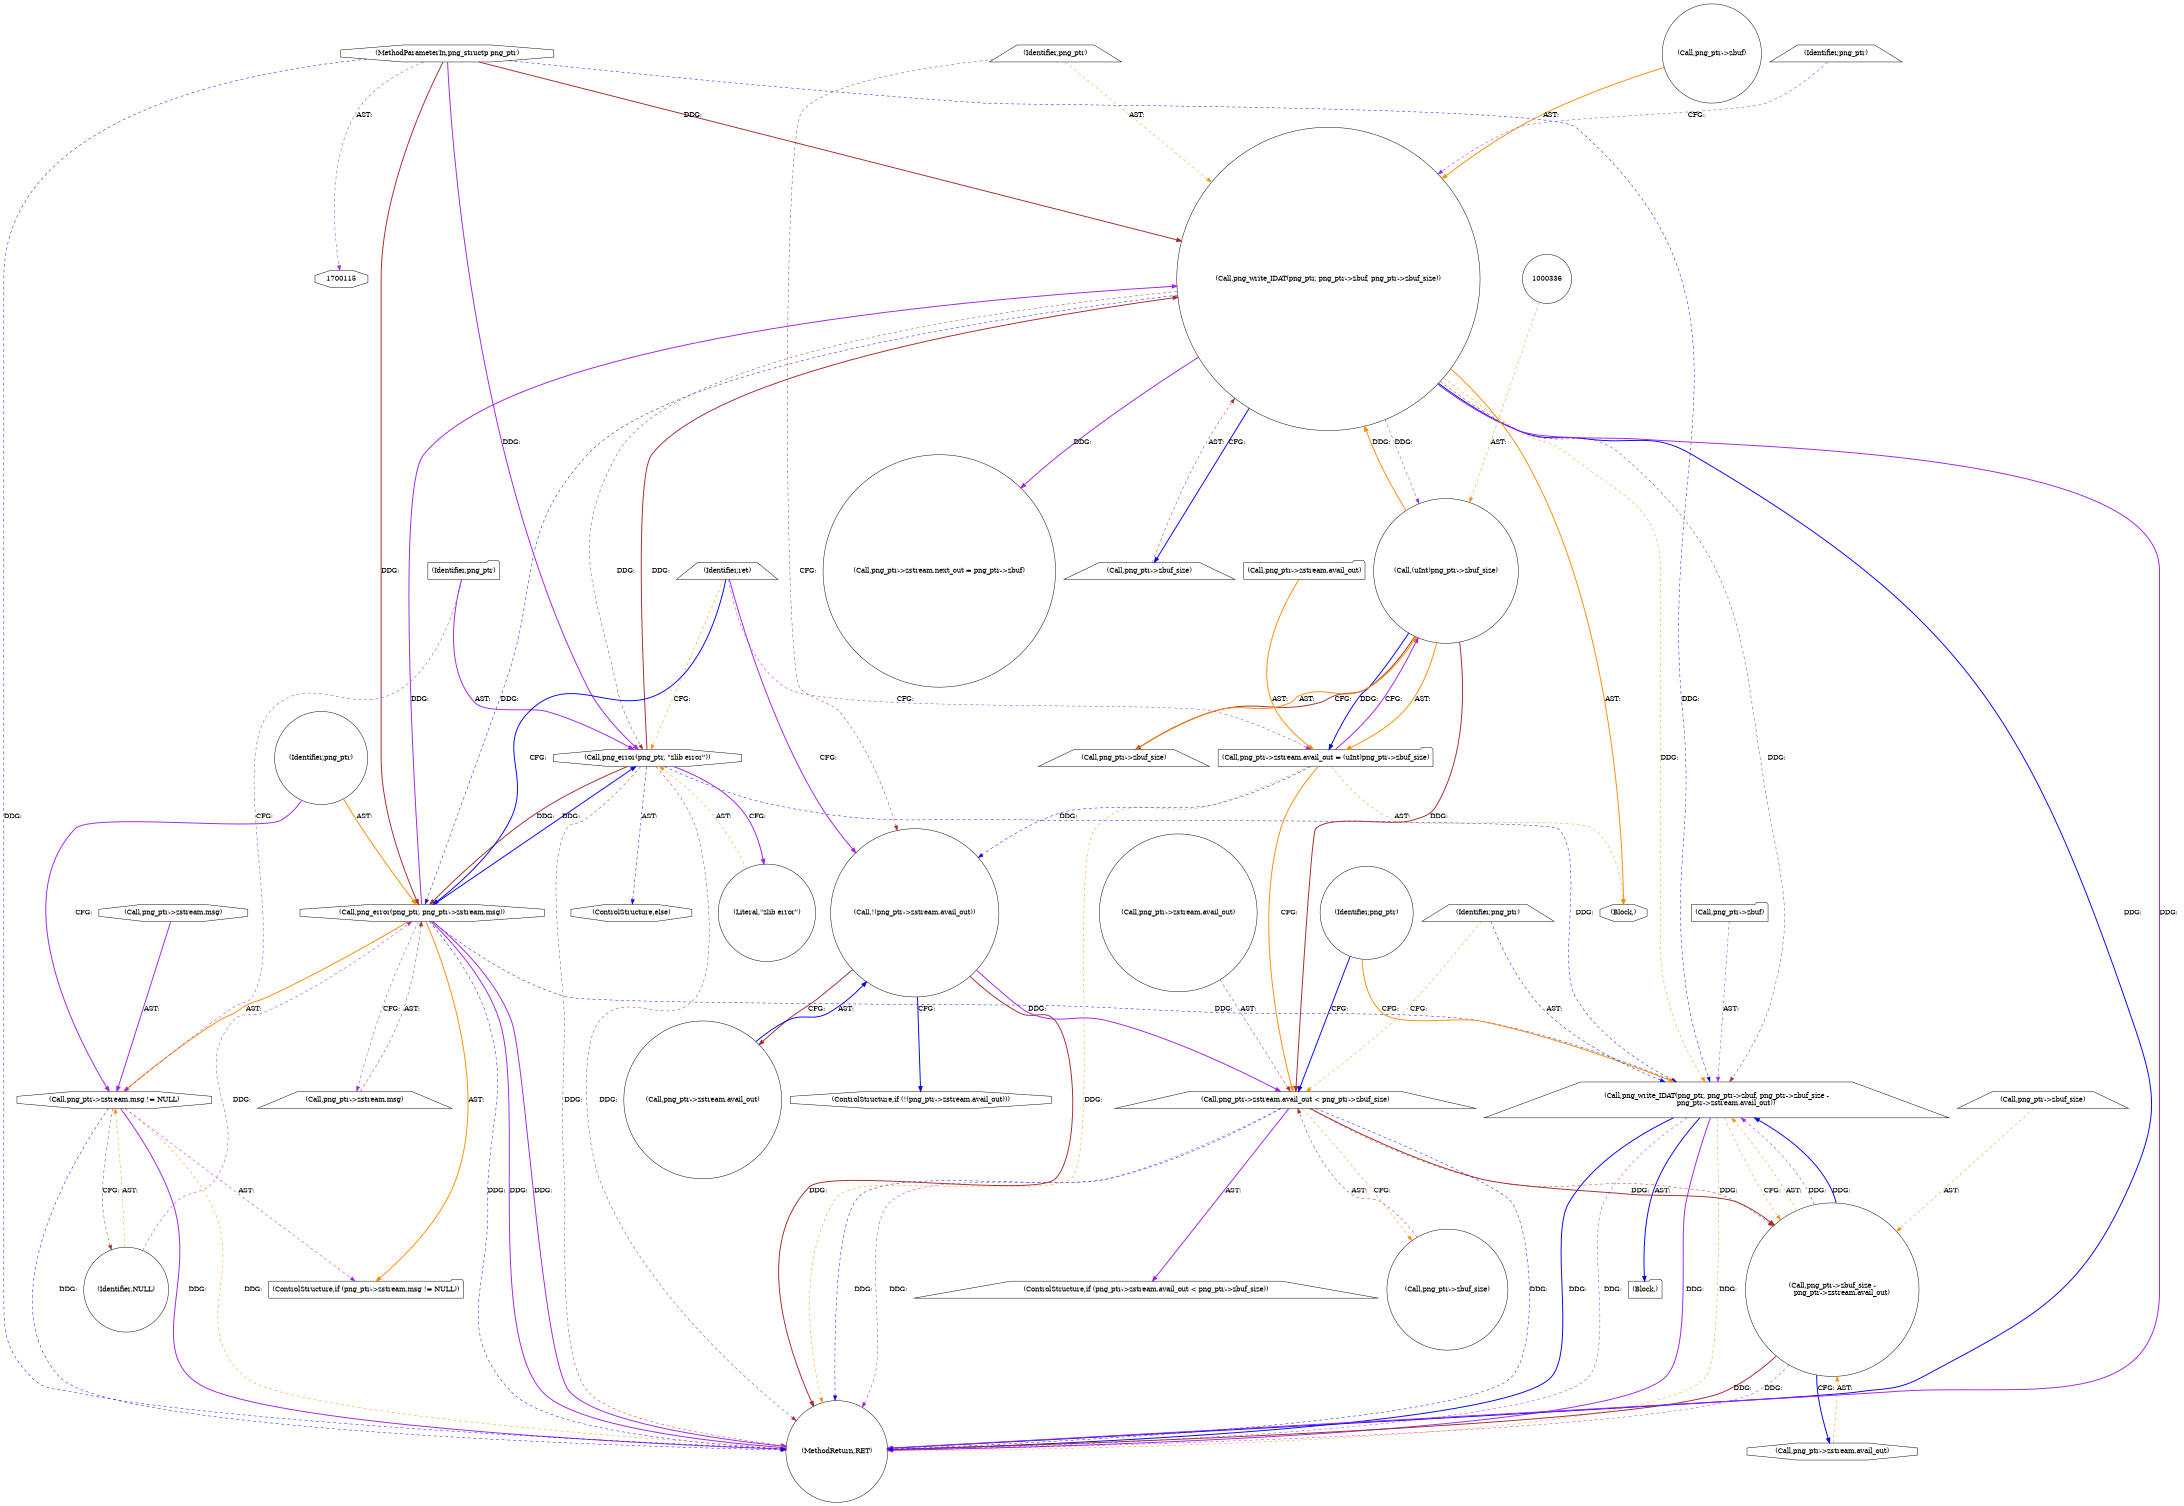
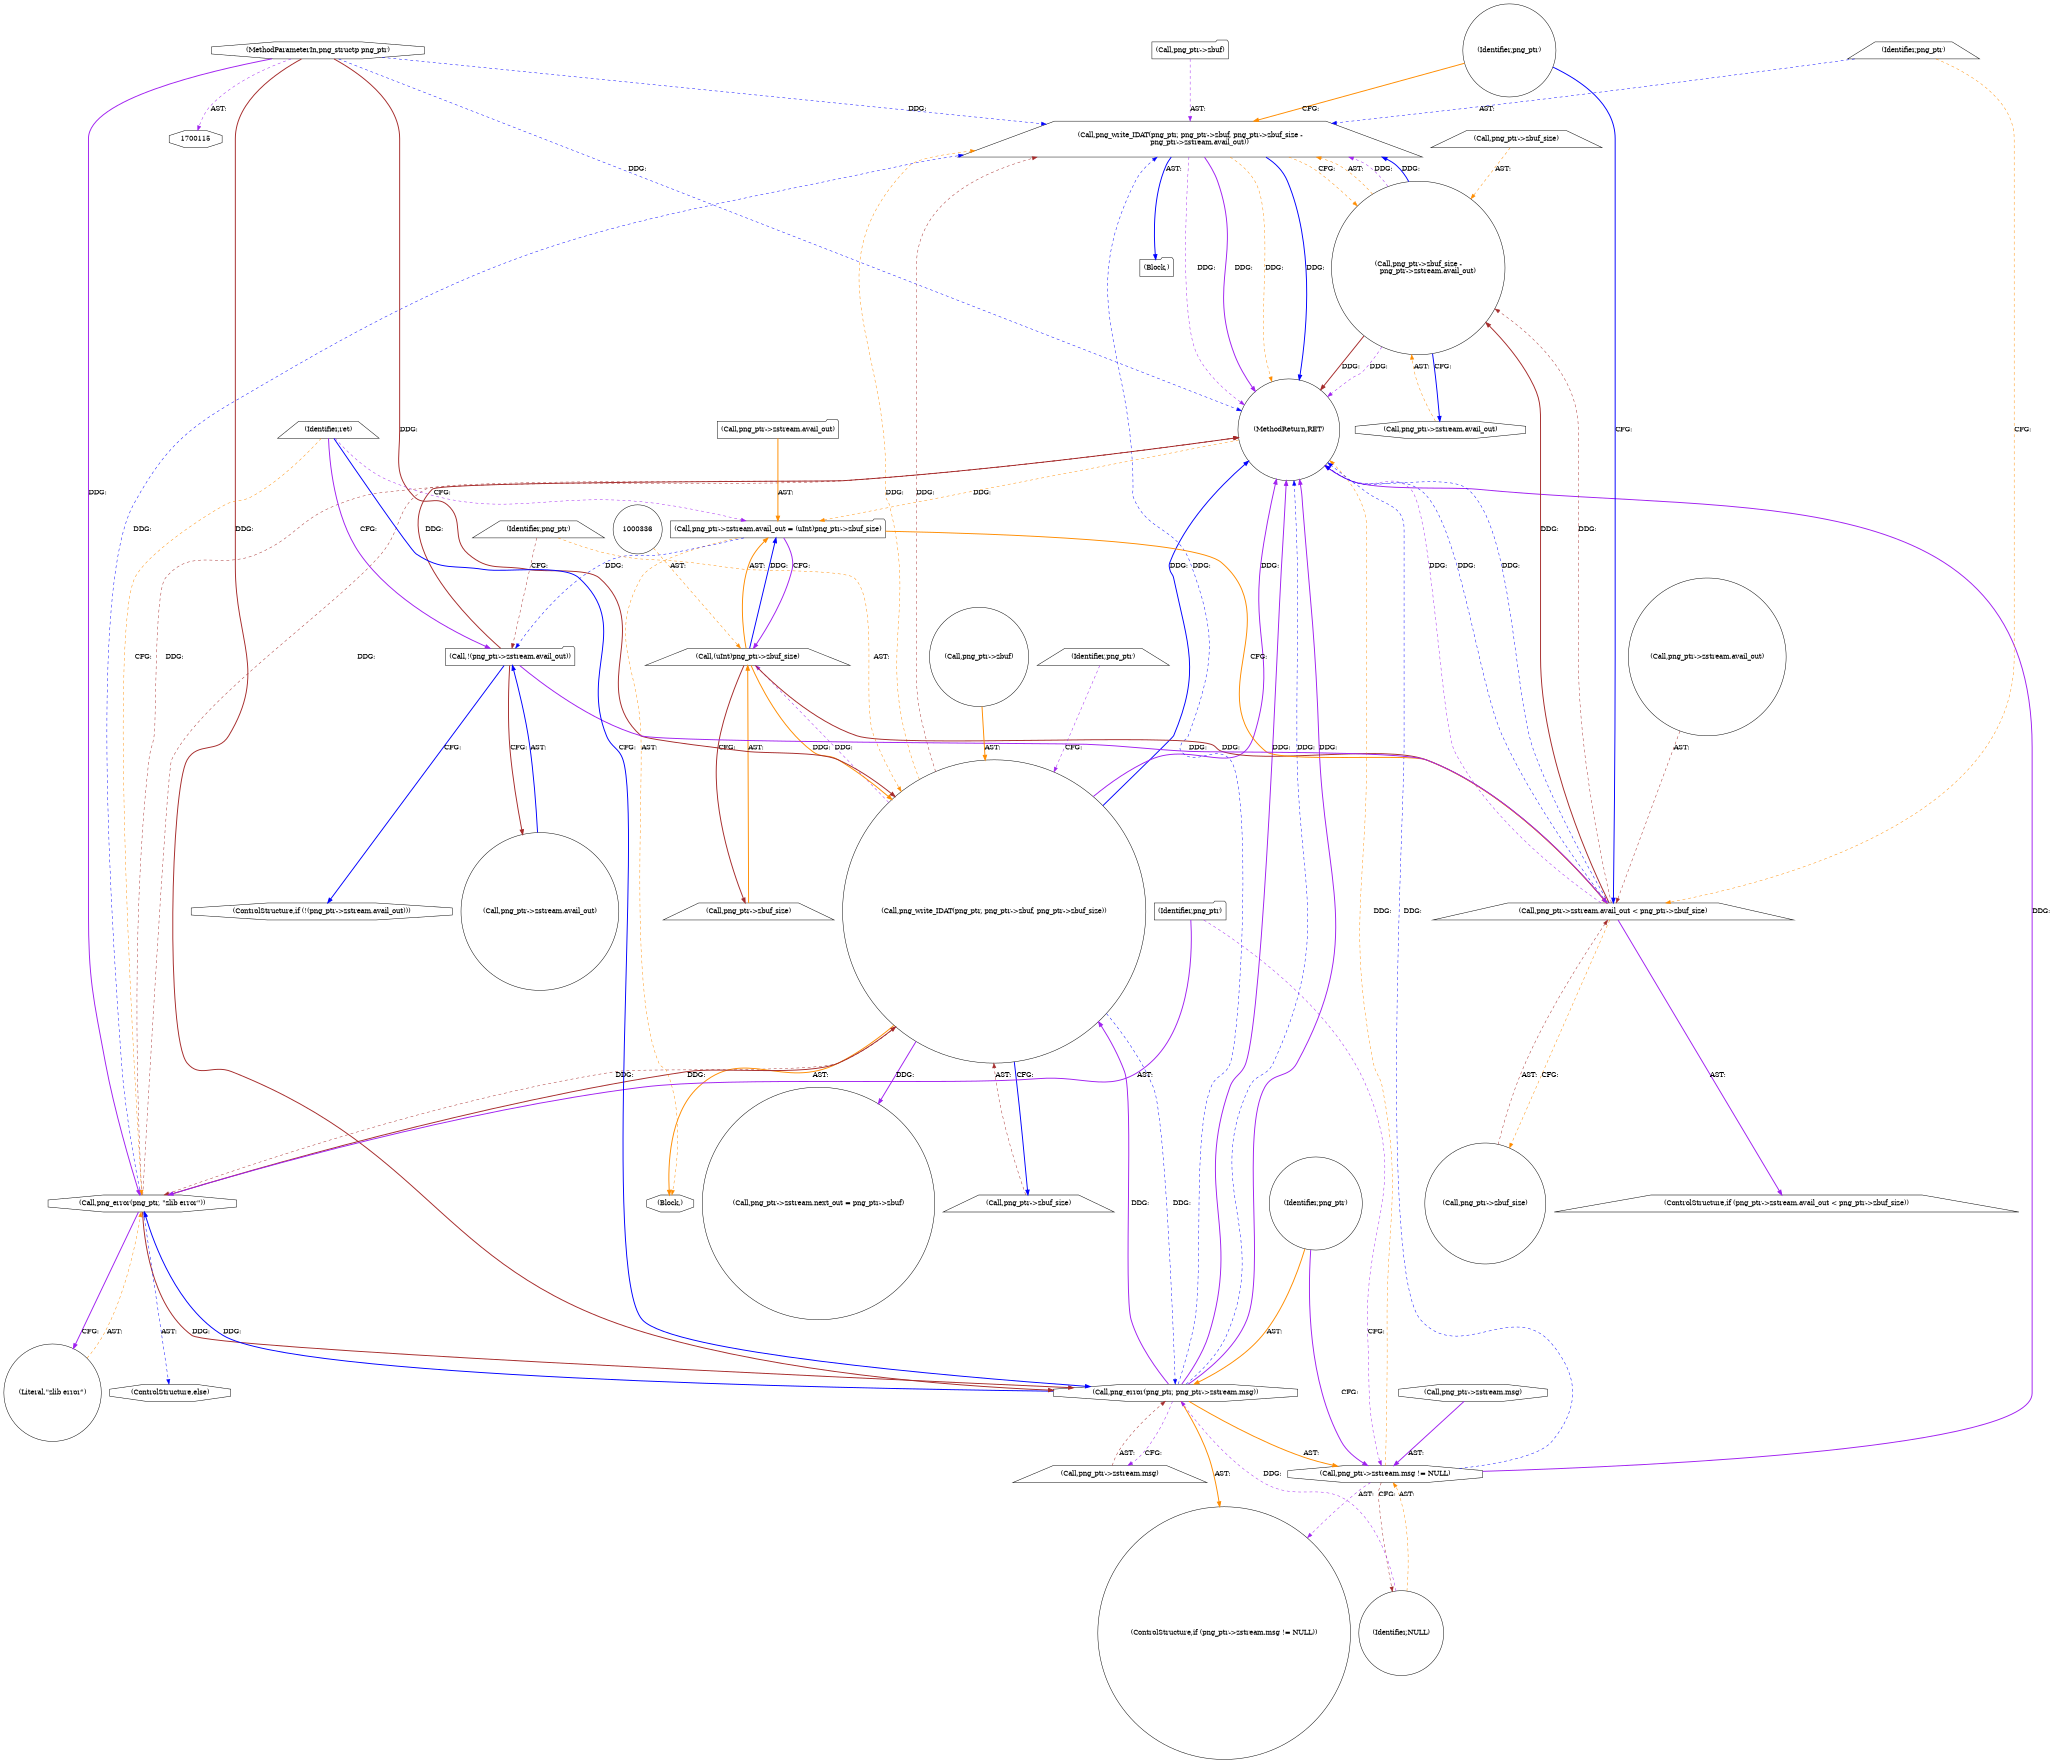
  digraph {
    node [shape=circle]
    edge [color=purple style=dashed]
    n1 [label="(Call,png_write_IDAT(png_ptr, png_ptr->zbuf, png_ptr->zbuf_size -\n         png_ptr->zstream.avail_out))" shape=trapezium]
    n2 [label="(Call,png_ptr->zbuf_size -\n         png_ptr->zstream.avail_out)"]
    n3 [label="(Block,)" shape=folder]
    n4 [label="(MethodReturn,RET)"]
    n5 [label="(Call,png_ptr->zstream.avail_out)" shape=octagon]
    n6 [label="(Call,png_write_IDAT(png_ptr, png_ptr->zbuf, png_ptr->zbuf_size))"]
    n7 [label="(Call,png_error(png_ptr, \"zlib error\"))" shape=octagon]
    n8 [label="(Call,png_error(png_ptr, png_ptr->zstream.msg))" shape=octagon]
-   n9 [label="(Call,(uInt)png_ptr->zbuf_size)"]
+   n9 [label="(Call,(uInt)png_ptr->zbuf_size)" shape=trapezium]
    n10 [label="(Block,)" shape=octagon]
    n11 [label="(Call,png_ptr->zstream.next_out = png_ptr->zbuf)"]
    n12 [label="(Call,png_ptr->zbuf_size)" shape=trapezium]
    n13 [label="(Literal,\"zlib error\")"]
    n14 [label="(ControlStructure,else)" shape=octagon]
    n15 [label="(Call,png_ptr->zstream.msg != NULL)" shape=octagon]
-   n16 [label="(ControlStructure,if (png_ptr->zstream.msg != NULL))" shape=folder]
+   n16 [label="(ControlStructure,if (png_ptr->zstream.msg != NULL))"]
    n17 [label="(Call,png_ptr->zstream.msg)" shape=trapezium]
    n18 [label="(Call,png_ptr->zstream.avail_out < png_ptr->zbuf_size)" shape=trapezium]
    n19 [label="(Call,png_ptr->zstream.avail_out = (uInt)png_ptr->zbuf_size)" shape=folder]
    n20 [label="(Call,png_ptr->zbuf_size)" shape=trapezium]
    n21 [label="(Identifier,NULL)"]
    n22 [label="(MethodParameterIn,png_structp png_ptr)" shape=octagon]
    n23 [label=1700115 shape=octagon]
    n24 [label="(Call,png_ptr->zbuf_size)"]
    n25 [label="(ControlStructure,if (png_ptr->zstream.avail_out < png_ptr->zbuf_size))" shape=trapezium]
-   n26 [label="(Call,!(png_ptr->zstream.avail_out))"]
+   n26 [label="(Call,!(png_ptr->zstream.avail_out))" shape=folder]
    n27 [label="(ControlStructure,if (!(png_ptr->zstream.avail_out)))" shape=octagon]
    n28 [label="(Call,png_ptr->zstream.avail_out)"]
    n29 [label="(Call,png_ptr->zstream.avail_out)"]
    n30 [label="(Call,png_ptr->zbuf)"]
    n31 [label="(Call,png_ptr->zstream.avail_out)" shape=folder]
    n32 [label="(Call,png_ptr->zstream.msg)" shape=octagon]
    n33 [label="(Identifier,png_ptr)"]
    n34 [label="(Identifier,png_ptr)" shape=folder]
    n35 [label="(Identifier,png_ptr)" shape=trapezium]
    n36 [label="(Identifier,ret)" shape=trapezium]
    n37 [label="(Call,png_ptr->zbuf)" shape=folder]
    n38 [label="(Call,png_ptr->zbuf_size)" shape=trapezium]
    n39 [label="(Identifier,png_ptr)" shape=trapezium]
    n40 [label="(Identifier,png_ptr)"]
    n41 [label="(Identifier,png_ptr)" shape=trapezium]
    1000336
    n1 -> n2 [color=darkorange label="CFG: "]
    n1 -> n3 [color=blue label="AST: " style=bold]
    n1 -> n4 [color=blue label="DDG: " style=bold]
    n1 -> n4 [label="DDG: "]
    n1 -> n4 [label="DDG: " style=bold]
    n1 -> n4 [color=darkorange label="DDG: "]
    n2 -> n1 [color=darkorange label="AST: "]
    n2 -> n1 [label="DDG: "]
    n2 -> n1 [color=blue label="DDG: " style=bold]
    n2 -> n4 [color=brown label="DDG: " style=bold]
    n2 -> n4 [label="DDG: "]
    n2 -> n5 [color=blue label="CFG: " style=bold]
    n5 -> n2 [color=darkorange label="AST: "]
    n6 -> n1 [color=darkorange label="DDG: "]
    n6 -> n1 [color=brown label="DDG: "]
    n6 -> n4 [color=blue label="DDG: " style=bold]
    n6 -> n4 [label="DDG: " style=bold]
    n6 -> n7 [color=brown label="DDG: "]
    n6 -> n8 [color=blue label="DDG: "]
    n6 -> n9 [label="DDG: "]
    n6 -> n10 [color=darkorange label="AST: " style=bold]
    n6 -> n11 [label="DDG: " style=bold]
    n6 -> n12 [color=blue label="CFG: " style=bold]
    n7 -> n1 [color=blue label="DDG: "]
    n7 -> n4 [color=brown label="DDG: "]
    n7 -> n4 [color=brown label="DDG: "]
    n7 -> n6 [color=brown label="DDG: " style=bold]
    n7 -> n8 [color=brown label="DDG: " style=bold]
    n7 -> n13 [label="CFG: " style=bold]
    n7 -> n14 [color=blue label="AST: "]
    n8 -> n1 [color=blue label="DDG: "]
    n8 -> n4 [color=blue label="DDG: "]
    n8 -> n4 [label="DDG: " style=bold]
    n8 -> n4 [label="DDG: " style=bold]
    n8 -> n6 [label="DDG: " style=bold]
    n8 -> n7 [color=blue label="DDG: " style=bold]
    n8 -> n15 [color=darkorange label="AST: " style=bold]
    n8 -> n16 [color=darkorange label="AST: " style=bold]
    n8 -> n17 [label="CFG: "]
    n9 -> n6 [color=darkorange label="DDG: " style=bold]
    n9 -> n18 [color=brown label="DDG: " style=bold]
    n9 -> n19 [color=darkorange label="AST: " style=bold]
    n9 -> n19 [color=blue label="DDG: " style=bold]
    n9 -> n20 [color=brown label="CFG: " style=bold]
    n12 -> n6 [color=brown label="AST: "]
    n13 -> n7 [color=darkorange label="AST: "]
    n15 -> n4 [label="DDG: " style=bold]
    n15 -> n4 [color=darkorange label="DDG: "]
    n15 -> n4 [color=blue label="DDG: "]
    n15 -> n16 [label="AST: "]
    n15 -> n21 [color=brown label="CFG: "]
    n17 -> n8 [color=brown label="AST: "]
    n18 -> n2 [color=brown label="DDG: " style=bold]
    n18 -> n2 [color=brown label="DDG: "]
    n18 -> n4 [color=blue label="DDG: "]
    n18 -> n4 [label="DDG: "]
    n18 -> n4 [color=blue label="DDG: "]
    n18 -> n24 [color=darkorange label="CFG: "]
    n18 -> n25 [label="AST: " style=bold]
-   n19 -> n4 [color=darkorange label="DDG: "]
+   n4 -> n19 [color=darkorange label="DDG: "]
    n19 -> n9 [label="CFG: " style=bold]
    n19 -> n10 [color=darkorange label="AST: "]
    n19 -> n18 [color=darkorange label="CFG: " style=bold]
    n19 -> n26 [color=blue label="DDG: "]
    n20 -> n9 [color=darkorange label="AST: " style=bold]
    n21 -> n8 [label="DDG: "]
    n21 -> n15 [color=darkorange label="AST: "]
    n22 -> n1 [color=blue label="DDG: "]
    n22 -> n4 [color=blue label="DDG: "]
    n22 -> n6 [color=brown label="DDG: " style=bold]
    n22 -> n7 [label="DDG: " style=bold]
    n22 -> n8 [color=brown label="DDG: " style=bold]
    n22 -> n23 [label="AST: "]
    n24 -> n18 [color=brown label="AST: "]
    n26 -> n4 [color=brown label="DDG: " style=bold]
    n26 -> n18 [label="DDG: " style=bold]
    n26 -> n27 [color=blue label="CFG: " style=bold]
    n26 -> n28 [color=brown label="CFG: " style=bold]
    n28 -> n26 [color=blue label="AST: " style=bold]
    n29 -> n18 [color=brown label="AST: "]
    n30 -> n6 [color=darkorange label="AST: " style=bold]
    n31 -> n19 [color=darkorange label="AST: " style=bold]
    n32 -> n15 [label="AST: " style=bold]
    n33 -> n1 [color=darkorange label="CFG: " style=bold]
    n33 -> n18 [color=blue label="CFG: " style=bold]
    n34 -> n7 [label="AST: " style=bold]
    n34 -> n15 [label="CFG: "]
    n35 -> n6 [label="CFG: "]
    n36 -> n7 [color=darkorange label="CFG: "]
    n36 -> n8 [color=blue label="CFG: " style=bold]
    n36 -> n19 [label="CFG: "]
    n36 -> n26 [label="CFG: " style=bold]
    n37 -> n1 [label="AST: "]
    n38 -> n2 [color=darkorange label="AST: "]
    n39 -> n6 [color=darkorange label="AST: "]
    n39 -> n26 [color=brown label="CFG: "]
    n40 -> n8 [color=darkorange label="AST: " style=bold]
    n40 -> n15 [label="CFG: " style=bold]
    n41 -> n1 [color=blue label="AST: "]
    n41 -> n18 [color=darkorange label="CFG: "]
    1000336 -> n9 [color=darkorange label="AST: "]
  }
